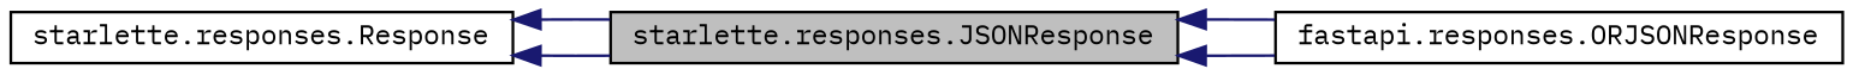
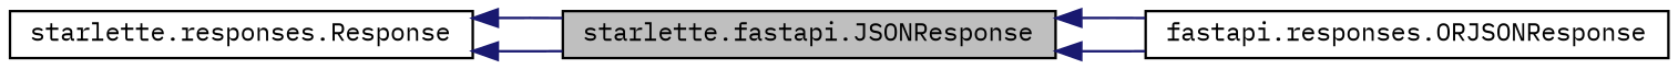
  digraph {
    fontname="IBM Plex Mono"
    rankdir=LR
    node [color=black fillcolor=white fontname="IBM Plex Mono" fontsize=10 shape=record style=filled]
    edge [color=midnightblue dir=back fontname="IBM Plex Mono" fontsize=10 labelfontname=Helvetica labelfontsize=10 style=solid]
-   n1 [fillcolor=grey75 fontcolor=black height=0.2 label="starlette.responses.JSONResponse" width=0.4]
+   n1 [fillcolor=grey75 fontcolor=black height=0.2 label="starlette.fastapi.JSONResponse" width=0.4]
    n2 [height=0.2 label="fastapi.responses.ORJSONResponse" width=0.4]
    n3 [height=0.2 label="starlette.responses.Response" width=0.4]
    n1 -> n2
    n1 -> n2
    n3 -> n1
    n3 -> n1
  }
